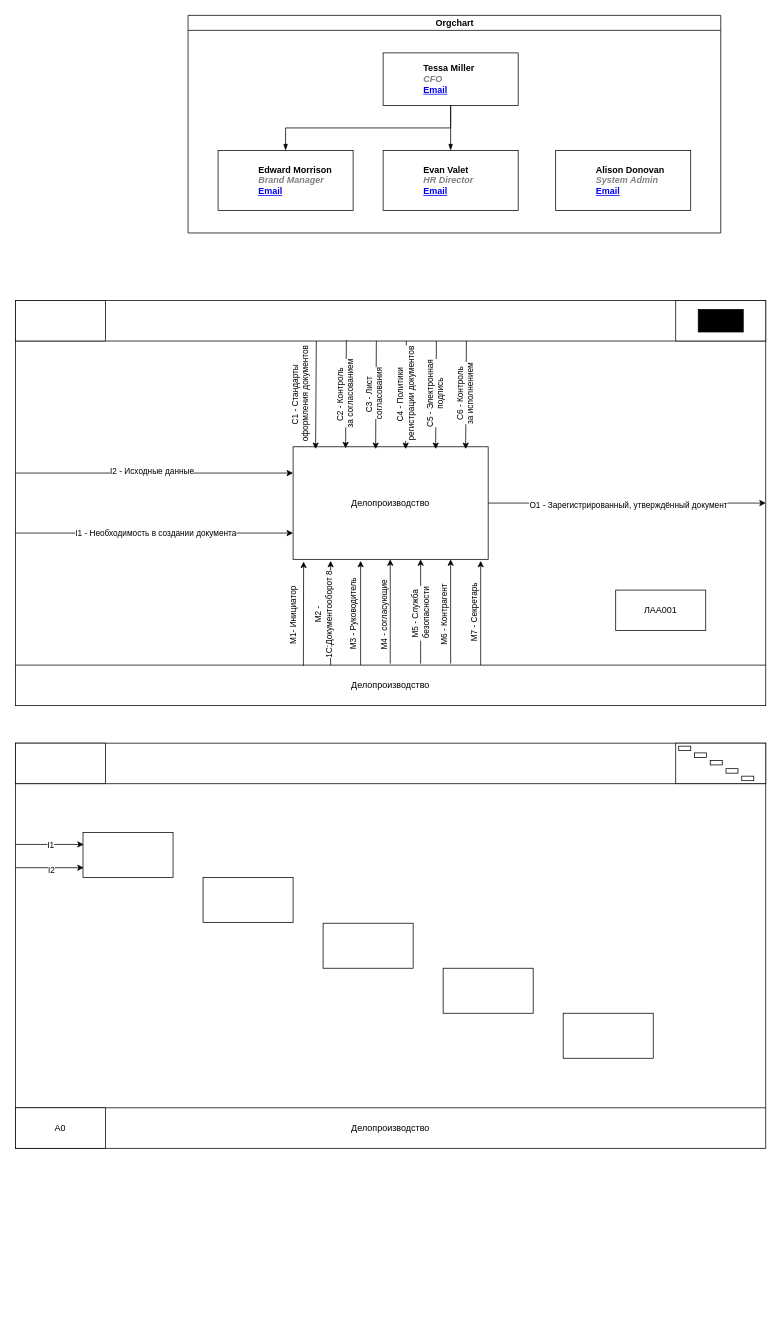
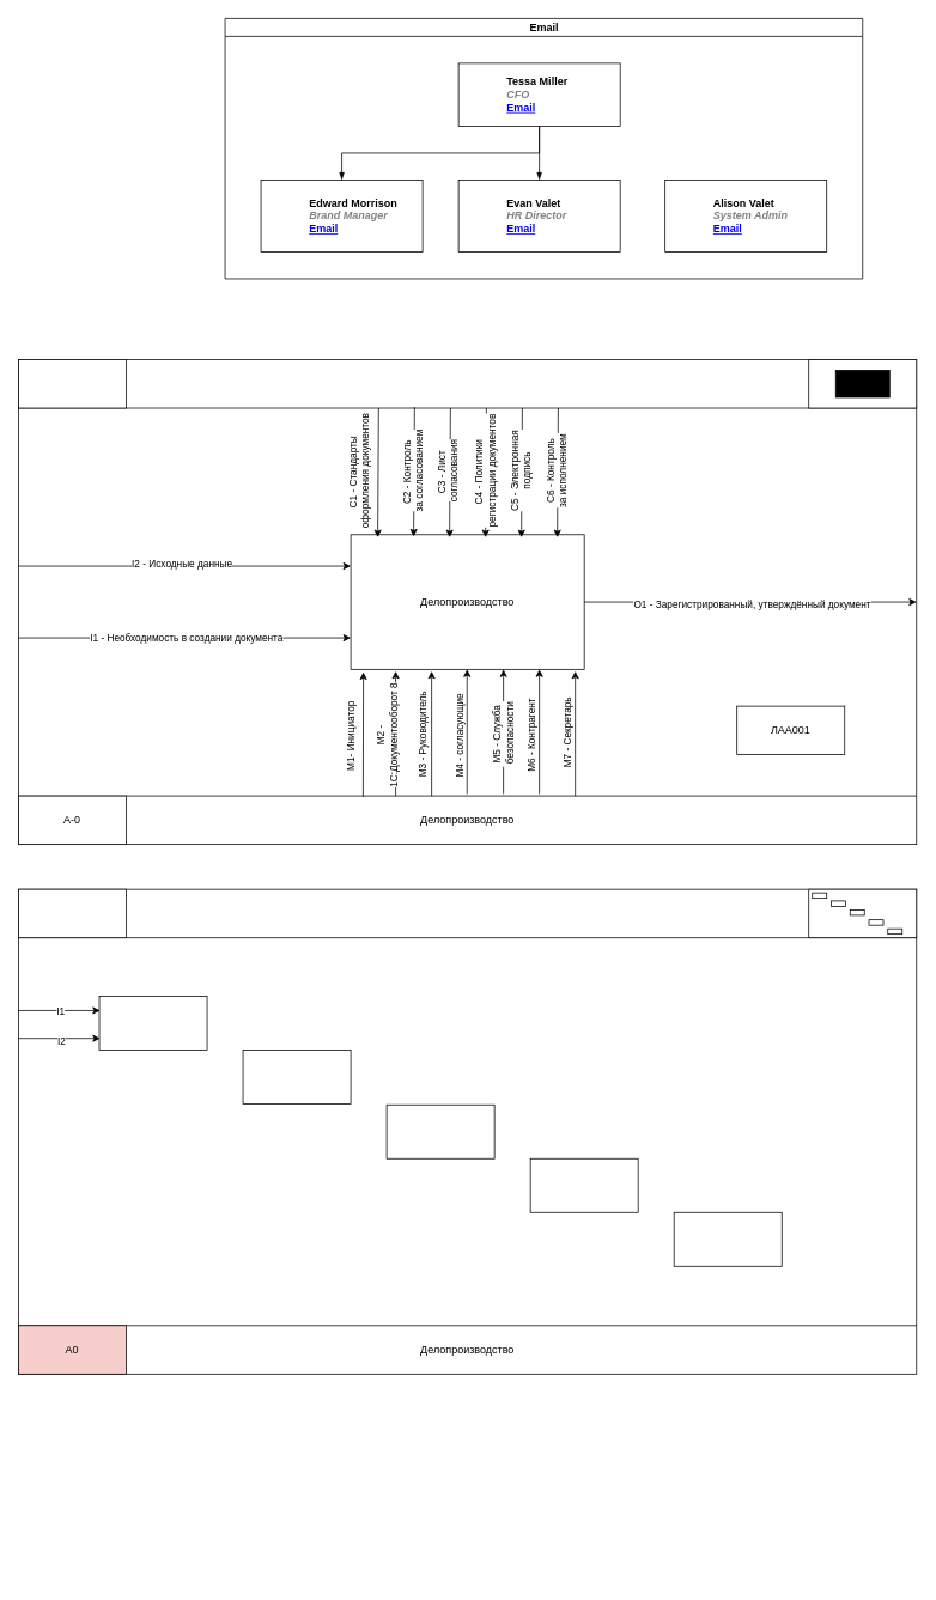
  <mxCell id="0" />
  <mxCell id="1" parent="0" />
- <mxCell id="2" value="Orgchart" style="swimlane;html=1;startSize=20;horizontal=1;containerType=tree;glass=0;" parent="1" vertex="1"><mxGeometry x="250" y="20" width="710" height="290" as="geometry" /></mxCell>
+ <mxCell id="2" value="Email" style="swimlane;html=1;startSize=20;horizontal=1;containerType=tree;glass=0;" parent="1" vertex="1"><mxGeometry x="250" y="20" width="710" height="290" as="geometry" /></mxCell>
  <mxCell id="3" value="Tessa Miller&lt;br&gt;&lt;i style=&quot;color: gray&quot;&gt;CFO&lt;/i&gt;&lt;br&gt;&lt;a href=&quot;mailto:me@example.com&quot;&gt;Email&lt;/a&gt;" style="label;image=https://cdn3.iconfinder.com/data/icons/user-avatars-1/512/users-3-128.png;whiteSpace=wrap;html=1;rounded=0;glass=0;treeMoving=1;treeFolding=1;" parent="2" vertex="1"><mxGeometry x="260" y="50" width="180" height="70" as="geometry" /></mxCell>
  <mxCell id="4" value="" style="endArrow=blockThin;endFill=1;fontSize=11;edgeStyle=elbowEdgeStyle;elbow=vertical;rounded=0;" parent="2" source="3" target="5" edge="1"><mxGeometry relative="1" as="geometry" /></mxCell>
  <mxCell id="5" value="Edward Morrison&lt;br&gt;&lt;i style=&quot;color: gray&quot;&gt;Brand Manager&lt;/i&gt;&lt;br&gt;&lt;a href=&quot;mailto:me@example.com&quot;&gt;Email&lt;/a&gt;" style="label;image=https://cdn3.iconfinder.com/data/icons/user-avatars-1/512/users-10-3-128.png;whiteSpace=wrap;html=1;rounded=0;glass=0;treeFolding=1;treeMoving=1;" parent="2" vertex="1"><mxGeometry x="40" y="180" width="180" height="80" as="geometry" /></mxCell>
  <mxCell id="6" value="" style="endArrow=blockThin;endFill=1;fontSize=11;edgeStyle=elbowEdgeStyle;elbow=vertical;rounded=0;" parent="2" source="3" target="7" edge="1"><mxGeometry relative="1" as="geometry" /></mxCell>
  <mxCell id="7" value="Evan Valet&lt;br&gt;&lt;i style=&quot;color: gray&quot;&gt;HR Director&lt;/i&gt;&lt;br&gt;&lt;a href=&quot;mailto:me@example.com&quot;&gt;Email&lt;/a&gt;" style="label;image=https://cdn3.iconfinder.com/data/icons/user-avatars-1/512/users-9-2-128.png;whiteSpace=wrap;html=1;rounded=0;glass=0;treeFolding=1;treeMoving=1;" parent="2" vertex="1"><mxGeometry x="260" y="180" width="180" height="80" as="geometry" /></mxCell>
- <mxCell id="8" value="Alison Donovan&lt;br&gt;&lt;i style=&quot;color: gray&quot;&gt;System Admin&lt;/i&gt;&lt;br&gt;&lt;a href=&quot;mailto:me@example.com&quot;&gt;Email&lt;/a&gt;" style="label;image=https://cdn3.iconfinder.com/data/icons/user-avatars-1/512/users-2-128.png;whiteSpace=wrap;html=1;rounded=0;glass=0;" parent="2" vertex="1"><mxGeometry x="490" y="180" width="180" height="80" as="geometry" /></mxCell>
+ <mxCell id="8" value="Alison Valet&lt;br&gt;&lt;i style=&quot;color: gray&quot;&gt;System Admin&lt;/i&gt;&lt;br&gt;&lt;a href=&quot;mailto:me@example.com&quot;&gt;Email&lt;/a&gt;" style="label;image=https://cdn3.iconfinder.com/data/icons/user-avatars-1/512/users-2-128.png;whiteSpace=wrap;html=1;rounded=0;glass=0;" parent="2" vertex="1"><mxGeometry x="490" y="180" width="180" height="80" as="geometry" /></mxCell>
  <mxCell id="9" value="" style="group" vertex="1" connectable="0" parent="1"><mxGeometry x="20" y="400" width="1000" height="540" as="geometry" /></mxCell>
  <mxCell id="10" value="" style="shape=process;whiteSpace=wrap;html=1;backgroundOutline=1;rotation=90;" vertex="1" parent="9"><mxGeometry x="230" y="-230.0" width="540" height="1000" as="geometry" /></mxCell>
  <mxCell id="11" value="" style="rounded=0;whiteSpace=wrap;html=1;" vertex="1" parent="9"><mxGeometry y="5.684e-14" width="120" height="54" as="geometry" /></mxCell>
  <mxCell id="12" value="ЛАА001" style="rounded=0;whiteSpace=wrap;html=1;" vertex="1" parent="9"><mxGeometry x="800" y="386" width="120" height="54" as="geometry" /></mxCell>
  <mxCell id="13" value="" style="rounded=0;whiteSpace=wrap;html=1;" vertex="1" parent="9"><mxGeometry x="880" y="5.684e-14" width="120" height="54" as="geometry" /></mxCell>
+ <mxCell id="14" value="A-0" style="rounded=0;whiteSpace=wrap;html=1;" vertex="1" parent="9"><mxGeometry y="486.0" width="120" height="54" as="geometry" /></mxCell>
  <mxCell id="15" value="" style="rounded=0;whiteSpace=wrap;html=1;fillColor=#000000;" vertex="1" parent="9"><mxGeometry x="910" y="12" width="60" height="30" as="geometry" /></mxCell>
  <mxCell id="16" value="Делопроизводство" style="text;html=1;align=center;verticalAlign=middle;whiteSpace=wrap;rounded=0;" vertex="1" parent="9"><mxGeometry x="120" y="486" width="760" height="54" as="geometry" /></mxCell>
  <mxCell id="17" value="Делопроизводство" style="rounded=0;whiteSpace=wrap;html=1;" vertex="1" parent="9"><mxGeometry x="370" y="195" width="260" height="150" as="geometry" /></mxCell>
  <mxCell id="18" value="" style="endArrow=classic;html=1;rounded=0;exitX=0.461;exitY=0.999;exitDx=0;exitDy=0;exitPerimeter=0;entryX=0.004;entryY=0.36;entryDx=0;entryDy=0;entryPerimeter=0;" edge="1" parent="9"><mxGeometry width="50" height="50" relative="1" as="geometry"><mxPoint y="310.0" as="sourcePoint" /><mxPoint x="370" y="310.0" as="targetPoint" /></mxGeometry></mxCell>
  <mxCell id="19" value="I1 - Необходимость в создании документа" style="edgeLabel;html=1;align=center;verticalAlign=middle;resizable=0;points=[];" vertex="1" connectable="0" parent="18"><mxGeometry x="0.011" relative="1" as="geometry"><mxPoint as="offset" /></mxGeometry></mxCell>
  <mxCell id="20" value="" style="endArrow=classic;html=1;rounded=0;exitX=0.461;exitY=0.999;exitDx=0;exitDy=0;exitPerimeter=0;entryX=0.004;entryY=0.36;entryDx=0;entryDy=0;entryPerimeter=0;" edge="1" parent="9"><mxGeometry width="50" height="50" relative="1" as="geometry"><mxPoint y="230.0" as="sourcePoint" /><mxPoint x="370" y="230.0" as="targetPoint" /></mxGeometry></mxCell>
  <mxCell id="21" value="I2 - Исходные данные" style="edgeLabel;html=1;align=center;verticalAlign=middle;resizable=0;points=[];" vertex="1" connectable="0" parent="20"><mxGeometry x="-0.022" y="3" relative="1" as="geometry"><mxPoint as="offset" /></mxGeometry></mxCell>
  <mxCell id="22" value="" style="endArrow=classic;html=1;rounded=0;entryX=0.054;entryY=0.013;entryDx=0;entryDy=0;entryPerimeter=0;" edge="1" parent="9"><mxGeometry width="50" height="50" relative="1" as="geometry"><mxPoint x="400.96" y="54.0" as="sourcePoint" /><mxPoint x="400.0" y="197.95" as="targetPoint" /></mxGeometry></mxCell>
  <mxCell id="23" value="C1 - Стандарты&amp;nbsp;&lt;div&gt;оформления документов&lt;/div&gt;" style="edgeLabel;html=1;align=center;verticalAlign=middle;resizable=0;points=[];rotation=-90;" vertex="1" connectable="0" parent="22"><mxGeometry x="-0.083" y="-1" relative="1" as="geometry"><mxPoint x="-20" y="5" as="offset" /></mxGeometry></mxCell>
  <mxCell id="24" value="" style="endArrow=classic;html=1;rounded=0;entryX=0.054;entryY=0.013;entryDx=0;entryDy=0;entryPerimeter=0;" edge="1" parent="9"><mxGeometry width="50" height="50" relative="1" as="geometry"><mxPoint x="601" y="54.0" as="sourcePoint" /><mxPoint x="600" y="198.0" as="targetPoint" /></mxGeometry></mxCell>
  <mxCell id="25" value="C6 - Контроль&lt;div&gt;за исполнением&lt;/div&gt;" style="edgeLabel;html=1;align=center;verticalAlign=middle;resizable=0;points=[];rotation=-90;" vertex="1" connectable="0" parent="24"><mxGeometry x="0.153" y="-1" relative="1" as="geometry"><mxPoint y="-12" as="offset" /></mxGeometry></mxCell>
  <mxCell id="26" value="" style="endArrow=classic;html=1;rounded=0;entryX=0.054;entryY=0.013;entryDx=0;entryDy=0;entryPerimeter=0;" edge="1" parent="9"><mxGeometry width="50" height="50" relative="1" as="geometry"><mxPoint x="561" y="54.0" as="sourcePoint" /><mxPoint x="560" y="198.0" as="targetPoint" /></mxGeometry></mxCell>
  <mxCell id="27" value="C5 - Электронная&lt;div&gt;подпись&lt;/div&gt;" style="edgeLabel;html=1;align=center;verticalAlign=middle;resizable=0;points=[];rotation=-90;" vertex="1" connectable="0" parent="26"><mxGeometry x="0.111" y="-1" relative="1" as="geometry"><mxPoint y="-9" as="offset" /></mxGeometry></mxCell>
  <mxCell id="28" value="" style="endArrow=classic;html=1;rounded=0;entryX=0.054;entryY=0.013;entryDx=0;entryDy=0;entryPerimeter=0;" edge="1" parent="9"><mxGeometry width="50" height="50" relative="1" as="geometry"><mxPoint x="521" y="54.0" as="sourcePoint" /><mxPoint x="520" y="198.0" as="targetPoint" /></mxGeometry></mxCell>
  <mxCell id="29" value="C4 - Политики&amp;nbsp;&lt;div&gt;регистрации документов&lt;/div&gt;" style="edgeLabel;html=1;align=center;verticalAlign=middle;resizable=0;points=[];rotation=-90;" vertex="1" connectable="0" parent="28"><mxGeometry x="0.07" y="-3" relative="1" as="geometry"><mxPoint x="3" y="-6" as="offset" /></mxGeometry></mxCell>
  <mxCell id="30" value="" style="endArrow=classic;html=1;rounded=0;entryX=0.054;entryY=0.013;entryDx=0;entryDy=0;entryPerimeter=0;" edge="1" parent="9"><mxGeometry width="50" height="50" relative="1" as="geometry"><mxPoint x="481" y="54.0" as="sourcePoint" /><mxPoint x="480" y="198.0" as="targetPoint" /></mxGeometry></mxCell>
  <mxCell id="31" value="C3 - Лист&amp;nbsp;&lt;div&gt;согласования&lt;/div&gt;" style="edgeLabel;html=1;align=center;verticalAlign=middle;resizable=0;points=[];rotation=-90;" vertex="1" connectable="0" parent="30"><mxGeometry x="0.098" y="-2" relative="1" as="geometry"><mxPoint y="-8" as="offset" /></mxGeometry></mxCell>
  <mxCell id="32" value="" style="endArrow=classic;html=1;rounded=0;entryX=0.054;entryY=0.013;entryDx=0;entryDy=0;entryPerimeter=0;" edge="1" parent="9"><mxGeometry width="50" height="50" relative="1" as="geometry"><mxPoint x="441" y="53.0" as="sourcePoint" /><mxPoint x="440" y="197.0" as="targetPoint" /></mxGeometry></mxCell>
  <mxCell id="33" value="C2 - Контроль&amp;nbsp;&lt;div&gt;за согласованием&lt;/div&gt;" style="edgeLabel;html=1;align=center;verticalAlign=middle;resizable=0;points=[];rotation=-90;" vertex="1" connectable="0" parent="32"><mxGeometry x="0.139" y="-1" relative="1" as="geometry"><mxPoint y="-10" as="offset" /></mxGeometry></mxCell>
  <mxCell id="34" value="" style="endArrow=classic;html=1;rounded=0;" edge="1" parent="9" target="10"><mxGeometry width="50" height="50" relative="1" as="geometry"><mxPoint x="630" y="270.0" as="sourcePoint" /><mxPoint x="680" y="220.0" as="targetPoint" /></mxGeometry></mxCell>
  <mxCell id="35" value="O1 - Зарегистрированный, утверждённый документ" style="edgeLabel;html=1;align=center;verticalAlign=middle;resizable=0;points=[];" vertex="1" connectable="0" parent="34"><mxGeometry x="0.005" y="-2" relative="1" as="geometry"><mxPoint as="offset" /></mxGeometry></mxCell>
  <mxCell id="36" value="" style="endArrow=classic;html=1;rounded=0;exitX=0.347;exitY=0.019;exitDx=0;exitDy=0;exitPerimeter=0;entryX=0.054;entryY=1.02;entryDx=0;entryDy=0;entryPerimeter=0;" edge="1" parent="9" source="16" target="17"><mxGeometry width="50" height="50" relative="1" as="geometry"><mxPoint x="590" y="330.0" as="sourcePoint" /><mxPoint x="640" y="280.0" as="targetPoint" /></mxGeometry></mxCell>
  <mxCell id="37" value="M1- Инициатор" style="edgeLabel;html=1;align=center;verticalAlign=middle;resizable=0;points=[];rotation=-90;" vertex="1" connectable="0" parent="36"><mxGeometry x="-0.065" y="3" relative="1" as="geometry"><mxPoint x="-11" y="-2" as="offset" /></mxGeometry></mxCell>
  <mxCell id="38" value="" style="endArrow=classic;html=1;rounded=0;exitX=0.347;exitY=0.019;exitDx=0;exitDy=0;exitPerimeter=0;entryX=0.054;entryY=1.02;entryDx=0;entryDy=0;entryPerimeter=0;" edge="1" parent="9"><mxGeometry width="50" height="50" relative="1" as="geometry"><mxPoint x="580" y="484.0" as="sourcePoint" /><mxPoint x="580" y="345.0" as="targetPoint" /></mxGeometry></mxCell>
  <mxCell id="39" value="M6 - Контрагент" style="edgeLabel;html=1;align=center;verticalAlign=middle;resizable=0;points=[];rotation=-90;" vertex="1" connectable="0" parent="38"><mxGeometry x="-0.293" relative="1" as="geometry"><mxPoint x="-10" y="-15" as="offset" /></mxGeometry></mxCell>
  <mxCell id="40" value="" style="endArrow=classic;html=1;rounded=0;exitX=0.347;exitY=0.019;exitDx=0;exitDy=0;exitPerimeter=0;entryX=0.054;entryY=1.02;entryDx=0;entryDy=0;entryPerimeter=0;" edge="1" parent="9"><mxGeometry width="50" height="50" relative="1" as="geometry"><mxPoint x="460" y="486" as="sourcePoint" /><mxPoint x="460" y="347.0" as="targetPoint" /></mxGeometry></mxCell>
  <mxCell id="41" value="M3 - Руководитель" style="edgeLabel;html=1;align=center;verticalAlign=middle;resizable=0;points=[];rotation=-90;" vertex="1" connectable="0" parent="40"><mxGeometry x="-0.041" y="2" relative="1" as="geometry"><mxPoint x="-8" as="offset" /></mxGeometry></mxCell>
  <mxCell id="42" value="" style="endArrow=classic;html=1;rounded=0;exitX=0.347;exitY=0.019;exitDx=0;exitDy=0;exitPerimeter=0;entryX=0.054;entryY=1.02;entryDx=0;entryDy=0;entryPerimeter=0;" edge="1" parent="9"><mxGeometry width="50" height="50" relative="1" as="geometry"><mxPoint x="499.5" y="484.0" as="sourcePoint" /><mxPoint x="499.5" y="345.0" as="targetPoint" /></mxGeometry></mxCell>
  <mxCell id="43" value="M4 - согласующие" style="edgeLabel;html=1;align=center;verticalAlign=middle;resizable=0;points=[];rotation=-90;" vertex="1" connectable="0" parent="42"><mxGeometry x="0.01" relative="1" as="geometry"><mxPoint x="-9" y="6" as="offset" /></mxGeometry></mxCell>
  <mxCell id="44" value="" style="endArrow=classic;html=1;rounded=0;exitX=0.347;exitY=0.019;exitDx=0;exitDy=0;exitPerimeter=0;entryX=0.054;entryY=1.02;entryDx=0;entryDy=0;entryPerimeter=0;" edge="1" parent="9"><mxGeometry width="50" height="50" relative="1" as="geometry"><mxPoint x="540" y="484.0" as="sourcePoint" /><mxPoint x="540" y="345.0" as="targetPoint" /></mxGeometry></mxCell>
  <mxCell id="45" value="M5 - Служба&lt;div&gt;&amp;nbsp;безопасности&lt;/div&gt;" style="edgeLabel;html=1;align=center;verticalAlign=middle;resizable=0;points=[];rotation=-90;" vertex="1" connectable="0" parent="44"><mxGeometry x="-0.158" y="1" relative="1" as="geometry"><mxPoint y="-6" as="offset" /></mxGeometry></mxCell>
  <mxCell id="46" value="" style="endArrow=classic;html=1;rounded=0;exitX=0.347;exitY=0.019;exitDx=0;exitDy=0;exitPerimeter=0;entryX=0.054;entryY=1.02;entryDx=0;entryDy=0;entryPerimeter=0;" edge="1" parent="9"><mxGeometry width="50" height="50" relative="1" as="geometry"><mxPoint x="620" y="486.0" as="sourcePoint" /><mxPoint x="620" y="347.0" as="targetPoint" /></mxGeometry></mxCell>
  <mxCell id="47" value="M7 - Секретарь" style="edgeLabel;html=1;align=center;verticalAlign=middle;resizable=0;points=[];rotation=-90;" vertex="1" connectable="0" parent="46"><mxGeometry x="-0.001" y="-1" relative="1" as="geometry"><mxPoint x="-11" as="offset" /></mxGeometry></mxCell>
  <mxCell id="48" value="" style="endArrow=classic;html=1;rounded=0;exitX=0.347;exitY=0.019;exitDx=0;exitDy=0;exitPerimeter=0;entryX=0.054;entryY=1.02;entryDx=0;entryDy=0;entryPerimeter=0;" edge="1" parent="9"><mxGeometry width="50" height="50" relative="1" as="geometry"><mxPoint x="420" y="486.0" as="sourcePoint" /><mxPoint x="420" y="347.0" as="targetPoint" /></mxGeometry></mxCell>
  <mxCell id="49" value="&amp;nbsp;M2 -&amp;nbsp;&lt;div&gt;1C:Документооборот 8&lt;/div&gt;" style="edgeLabel;html=1;align=center;verticalAlign=middle;resizable=0;points=[];rotation=-90;" vertex="1" connectable="0" parent="48"><mxGeometry x="-0.05" relative="1" as="geometry"><mxPoint x="-10" as="offset" /></mxGeometry></mxCell>
  <mxCell id="50" value="" style="group" vertex="1" connectable="0" parent="1"><mxGeometry x="20" y="990" width="1000" height="540" as="geometry" /></mxCell>
  <mxCell id="51" value="" style="shape=process;whiteSpace=wrap;html=1;backgroundOutline=1;rotation=90;" vertex="1" parent="50"><mxGeometry x="230" y="-230.0" width="540" height="1000" as="geometry" /></mxCell>
  <mxCell id="52" value="" style="rounded=0;whiteSpace=wrap;html=1;" vertex="1" parent="50"><mxGeometry y="5.684e-14" width="120" height="54" as="geometry" /></mxCell>
  <mxCell id="53" value="" style="rounded=0;whiteSpace=wrap;html=1;" vertex="1" parent="50"><mxGeometry x="880" y="5.684e-14" width="120" height="54" as="geometry" /></mxCell>
- <mxCell id="54" value="A0" style="rounded=0;whiteSpace=wrap;html=1;" vertex="1" parent="50"><mxGeometry y="486.0" width="120" height="54" as="geometry" /></mxCell>
+ <mxCell id="54" value="A0" style="rounded=0;whiteSpace=wrap;html=1;fillColor=#f8cecc;" vertex="1" parent="50"><mxGeometry y="486.0" width="120" height="54" as="geometry" /></mxCell>
  <mxCell id="55" value="Делопроизводство" style="text;html=1;align=center;verticalAlign=middle;whiteSpace=wrap;rounded=0;" vertex="1" parent="50"><mxGeometry x="120" y="486" width="760" height="54" as="geometry" /></mxCell>
  <mxCell id="56" value="" style="rounded=0;whiteSpace=wrap;html=1;" vertex="1" parent="50"><mxGeometry x="90" y="119" width="120" height="60" as="geometry" /></mxCell>
  <mxCell id="57" value="" style="rounded=0;whiteSpace=wrap;html=1;" vertex="1" parent="50"><mxGeometry x="884" y="4" width="16" height="6" as="geometry" /></mxCell>
  <mxCell id="58" value="" style="rounded=0;whiteSpace=wrap;html=1;" vertex="1" parent="50"><mxGeometry x="905" y="13" width="16" height="6" as="geometry" /></mxCell>
  <mxCell id="59" value="" style="rounded=0;whiteSpace=wrap;html=1;" vertex="1" parent="50"><mxGeometry x="730" y="360" width="120" height="60" as="geometry" /></mxCell>
  <mxCell id="60" value="" style="rounded=0;whiteSpace=wrap;html=1;" vertex="1" parent="50"><mxGeometry x="570" y="300" width="120" height="60" as="geometry" /></mxCell>
  <mxCell id="61" value="" style="rounded=0;whiteSpace=wrap;html=1;" vertex="1" parent="50"><mxGeometry x="410" y="240" width="120" height="60" as="geometry" /></mxCell>
  <mxCell id="62" value="" style="rounded=0;whiteSpace=wrap;html=1;" vertex="1" parent="50"><mxGeometry x="250" y="179" width="120" height="60" as="geometry" /></mxCell>
  <mxCell id="63" value="" style="endArrow=classic;html=1;rounded=0;exitX=0.25;exitY=1;exitDx=0;exitDy=0;" edge="1" parent="50" source="51"><mxGeometry width="50" height="50" relative="1" as="geometry"><mxPoint x="480" y="260" as="sourcePoint" /><mxPoint x="91" y="135" as="targetPoint" /></mxGeometry></mxCell>
  <mxCell id="64" value="I1" style="edgeLabel;html=1;align=center;verticalAlign=middle;resizable=0;points=[];" vertex="1" connectable="0" parent="63"><mxGeometry x="0.018" relative="1" as="geometry"><mxPoint as="offset" /></mxGeometry></mxCell>
  <mxCell id="65" value="" style="endArrow=classic;html=1;rounded=0;exitX=0.25;exitY=1;exitDx=0;exitDy=0;" edge="1" parent="50"><mxGeometry width="50" height="50" relative="1" as="geometry"><mxPoint y="166" as="sourcePoint" /><mxPoint x="91" y="166" as="targetPoint" /></mxGeometry></mxCell>
  <mxCell id="66" value="I2" style="edgeLabel;html=1;align=center;verticalAlign=middle;resizable=0;points=[];" vertex="1" connectable="0" parent="65"><mxGeometry x="0.165" y="-3" relative="1" as="geometry"><mxPoint x="-6" as="offset" /></mxGeometry></mxCell>
  <mxCell id="67" value="" style="rounded=0;whiteSpace=wrap;html=1;" vertex="1" parent="1"><mxGeometry x="946" y="1013" width="16" height="6" as="geometry" /></mxCell>
  <mxCell id="68" value="" style="rounded=0;whiteSpace=wrap;html=1;" vertex="1" parent="1"><mxGeometry x="967" y="1024" width="16" height="6" as="geometry" /></mxCell>
  <mxCell id="69" value="" style="rounded=0;whiteSpace=wrap;html=1;" vertex="1" parent="1"><mxGeometry x="988" y="1034" width="16" height="6" as="geometry" /></mxCell>
